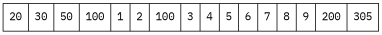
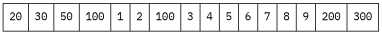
  digraph {
    rankdir=LR
    fontname="IBM Plex Mono"
-   n1 [label="{ 20|30|50|100|1|2|100|3|4|5|6|7|8|9|200|305}" shape=record fontname="IBM Plex Mono"]
+   n1 [label="{ 20|30|50|100|1|2|100|3|4|5|6|7|8|9|200|300}" shape=record fontname="IBM Plex Mono"]
  }
